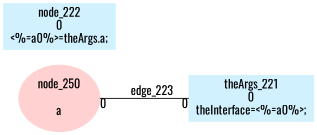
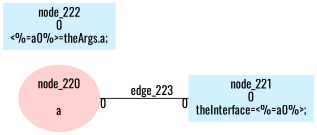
  digraph {
    rankdir=LR
    fontname=Oswald
    node [color="#d1f1ff" shape=box style=filled fontname=Oswald]
-   n1 [color="#ffd1d1" label="node_250\n\na" shape=ellipse]
-   n2 [label="theArgs_221\n0\ntheInterface=<%=a0%>;\n"]
+   n1 [color="#ffd1d1" label="node_220\n\na" shape=ellipse]
+   n2 [label="node_221\n0\ntheInterface=<%=a0%>;\n"]
    n3 [label="node_222\n0\n<%=a0%>=theArgs.a;\n"]
    n1 -> n2 [arrowHead=none dir=none fontname=Oswald headlabel=0 label=edge_223 taillabel=0]
  }
